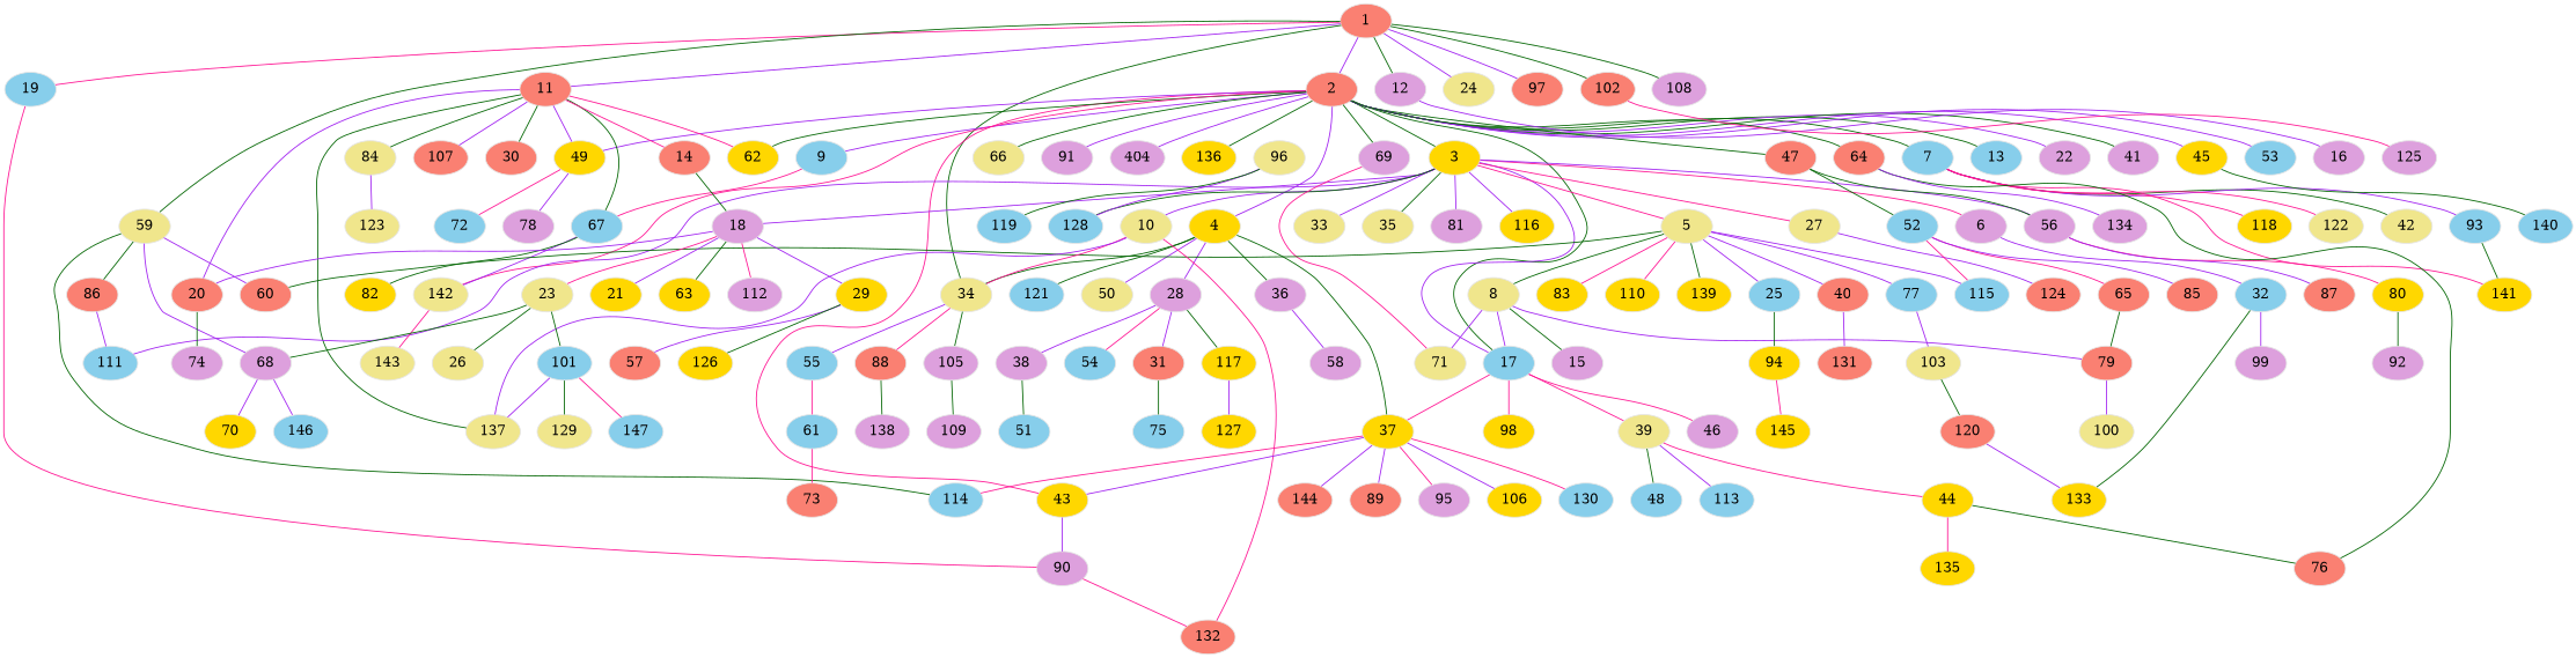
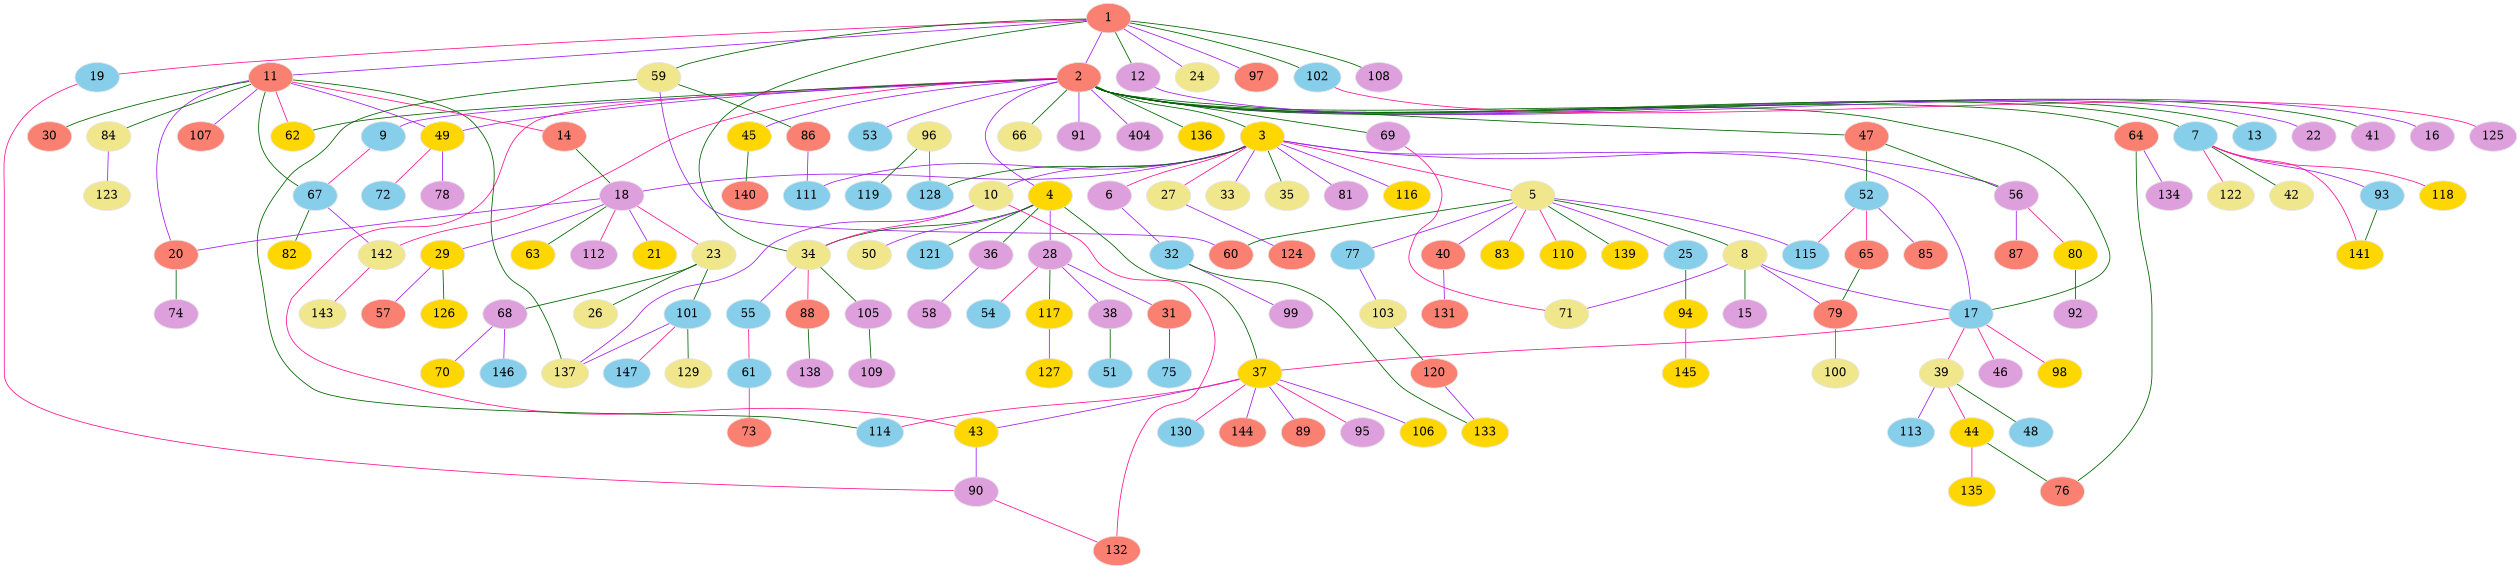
  graph {
    node [color=gray90 fillcolor=plum style=filled]
    edge [color=purple]
    1 [fillcolor=salmon]
    2 [fillcolor=salmon]
    11 [fillcolor=salmon]
    12
    19 [fillcolor=skyblue]
    24 [fillcolor=khaki]
    34 [fillcolor=khaki]
    59 [fillcolor=khaki]
    97 [fillcolor=salmon]
-   102 [fillcolor=salmon]
+   102 [fillcolor=skyblue]
    108
    3 [fillcolor=gold]
    4 [fillcolor=gold]
    7 [fillcolor=skyblue]
    9 [fillcolor=skyblue]
    13 [fillcolor=skyblue]
    17 [fillcolor=skyblue]
    22
    41
    43 [fillcolor=gold]
    45 [fillcolor=gold]
    47 [fillcolor=salmon]
    49 [fillcolor=gold]
    53 [fillcolor=skyblue]
    62 [fillcolor=gold]
    64 [fillcolor=salmon]
    66 [fillcolor=khaki]
    69
    91
    n30 [label=404]
    136 [fillcolor=gold]
    142 [fillcolor=khaki]
    67 [fillcolor=skyblue]
    137 [fillcolor=khaki]
    14 [fillcolor=salmon]
    20 [fillcolor=salmon]
    30 [fillcolor=salmon]
    84 [fillcolor=khaki]
    107 [fillcolor=salmon]
    16
    90
    55 [fillcolor=skyblue]
    88 [fillcolor=salmon]
    105
    60 [fillcolor=salmon]
    68
    114 [fillcolor=skyblue]
    86 [fillcolor=salmon]
    125
    5 [fillcolor=khaki]
    6
    10 [fillcolor=khaki]
    18
    27 [fillcolor=khaki]
    33 [fillcolor=khaki]
    35 [fillcolor=khaki]
    56
    81
    111 [fillcolor=skyblue]
    116 [fillcolor=gold]
    128 [fillcolor=skyblue]
    28
    36
    37 [fillcolor=gold]
    50 [fillcolor=khaki]
    121 [fillcolor=skyblue]
    42 [fillcolor=khaki]
    93 [fillcolor=skyblue]
    118 [fillcolor=gold]
    122 [fillcolor=khaki]
    141 [fillcolor=gold]
    39 [fillcolor=khaki]
    46
    98 [fillcolor=gold]
-   140 [fillcolor=skyblue]
+   140 [fillcolor=salmon]
    52 [fillcolor=skyblue]
    72 [fillcolor=skyblue]
    78
    76 [fillcolor=salmon]
    134
    71 [fillcolor=khaki]
    143 [fillcolor=khaki]
    8 [fillcolor=khaki]
    25 [fillcolor=skyblue]
    40 [fillcolor=salmon]
    77 [fillcolor=skyblue]
    83 [fillcolor=gold]
    110 [fillcolor=gold]
    115 [fillcolor=skyblue]
    139 [fillcolor=gold]
    32 [fillcolor=skyblue]
    132 [fillcolor=salmon]
    21 [fillcolor=gold]
    23 [fillcolor=khaki]
    29 [fillcolor=gold]
    63 [fillcolor=gold]
    112
    124 [fillcolor=salmon]
    80 [fillcolor=gold]
    87 [fillcolor=salmon]
    31 [fillcolor=salmon]
    38
    54 [fillcolor=skyblue]
    117 [fillcolor=gold]
    58
    89 [fillcolor=salmon]
    95
    106 [fillcolor=gold]
    130 [fillcolor=skyblue]
    144 [fillcolor=salmon]
    15
    79 [fillcolor=salmon]
    94 [fillcolor=gold]
    131 [fillcolor=salmon]
    103 [fillcolor=khaki]
    99
    133 [fillcolor=gold]
    96 [fillcolor=khaki]
    119 [fillcolor=skyblue]
    100 [fillcolor=khaki]
    82 [fillcolor=gold]
    74
    123 [fillcolor=khaki]
    44 [fillcolor=gold]
    48 [fillcolor=skyblue]
    113 [fillcolor=skyblue]
    26 [fillcolor=khaki]
    101 [fillcolor=skyblue]
    57 [fillcolor=salmon]
    126 [fillcolor=gold]
    70 [fillcolor=gold]
    146 [fillcolor=skyblue]
    129 [fillcolor=khaki]
    147 [fillcolor=skyblue]
    145 [fillcolor=gold]
    75 [fillcolor=skyblue]
    51 [fillcolor=skyblue]
    127 [fillcolor=gold]
    61 [fillcolor=skyblue]
    138
    109
    135 [fillcolor=gold]
    65 [fillcolor=salmon]
    85 [fillcolor=salmon]
    73 [fillcolor=salmon]
    92
    120 [fillcolor=salmon]
    1 -- 2
    1 -- 11
    1 -- 12 [color=darkgreen]
    1 -- 19 [color=deeppink]
    1 -- 24
    1 -- 34 [color=darkgreen]
    1 -- 59 [color=darkgreen]
    1 -- 97
    1 -- 102 [color=darkgreen]
    1 -- 108 [color=darkgreen]
    2 -- 3 [color=darkgreen]
    2 -- 4
    2 -- 7 [color=darkgreen]
    2 -- 9
    2 -- 13 [color=darkgreen]
    2 -- 17 [color=darkgreen]
    2 -- 22
    2 -- 41 [color=darkgreen]
    2 -- 43 [color=deeppink]
    2 -- 45
    2 -- 47 [color=darkgreen]
    2 -- 49
    2 -- 53
    2 -- 62 [color=darkgreen]
    2 -- 64 [color=darkgreen]
    2 -- 66 [color=darkgreen]
    2 -- 69 [color=darkgreen]
    2 -- 91
    2 -- n30
    2 -- 136 [color=darkgreen]
    2 -- 142 [color=deeppink]
    11 -- 49
    11 -- 62 [color=deeppink]
    11 -- 67 [color=darkgreen]
    11 -- 137 [color=darkgreen]
    11 -- 14 [color=deeppink]
    11 -- 20
    11 -- 30 [color=darkgreen]
    11 -- 84 [color=darkgreen]
    11 -- 107
    12 -- 16
    19 -- 90 [color=deeppink]
    34 -- 55
    34 -- 88 [color=deeppink]
    34 -- 105 [color=darkgreen]
    59 -- 60
-   59 -- 68
    59 -- 114 [color=darkgreen]
    59 -- 86 [color=darkgreen]
    102 -- 125 [color=deeppink]
    3 -- 17
    3 -- 5 [color=deeppink]
    3 -- 6 [color=deeppink]
    3 -- 10
    3 -- 18
    3 -- 27 [color=deeppink]
    3 -- 33
    3 -- 35 [color=darkgreen]
    3 -- 56
    3 -- 81
    3 -- 111
    3 -- 116
    3 -- 128 [color=darkgreen]
    4 -- 34 [color=darkgreen]
    4 -- 28
    4 -- 36 [color=darkgreen]
    4 -- 37 [color=darkgreen]
    4 -- 50
    4 -- 121 [color=darkgreen]
    7 -- 42 [color=darkgreen]
    7 -- 93
    7 -- 118 [color=deeppink]
    7 -- 122 [color=deeppink]
    7 -- 141 [color=deeppink]
    9 -- 67 [color=deeppink]
    17 -- 37 [color=deeppink]
    17 -- 39 [color=deeppink]
    17 -- 46 [color=deeppink]
    17 -- 98 [color=deeppink]
    43 -- 90
    45 -- 140 [color=darkgreen]
    47 -- 56 [color=darkgreen]
    47 -- 52 [color=darkgreen]
    49 -- 72 [color=deeppink]
    49 -- 78
    64 -- 76 [color=darkgreen]
    64 -- 134
    69 -- 71 [color=deeppink]
    142 -- 143 [color=deeppink]
    67 -- 142
    67 -- 82 [color=darkgreen]
    14 -- 18 [color=darkgreen]
    20 -- 74 [color=darkgreen]
    84 -- 123
    90 -- 132 [color=deeppink]
    55 -- 61 [color=deeppink]
    88 -- 138 [color=darkgreen]
    105 -- 109 [color=darkgreen]
    68 -- 70
    68 -- 146
    86 -- 111
    5 -- 60 [color=darkgreen]
    5 -- 8 [color=darkgreen]
    5 -- 25
    5 -- 40
    5 -- 77
    5 -- 83 [color=deeppink]
    5 -- 110 [color=deeppink]
    5 -- 115
    5 -- 139 [color=darkgreen]
    6 -- 32
    10 -- 34 [color=deeppink]
    10 -- 137
    10 -- 132 [color=deeppink]
    18 -- 20
    18 -- 21
    18 -- 23 [color=deeppink]
    18 -- 29
    18 -- 63 [color=darkgreen]
    18 -- 112 [color=deeppink]
    27 -- 124
    56 -- 80 [color=deeppink]
    56 -- 87
    28 -- 31
    28 -- 38
    28 -- 54 [color=deeppink]
    28 -- 117 [color=darkgreen]
    36 -- 58
    37 -- 43
    37 -- 114 [color=deeppink]
    37 -- 89
    37 -- 95 [color=deeppink]
    37 -- 106
    37 -- 130 [color=deeppink]
    37 -- 144
    93 -- 141 [color=darkgreen]
    39 -- 44 [color=deeppink]
    39 -- 48 [color=darkgreen]
    39 -- 113
    52 -- 115 [color=deeppink]
    52 -- 65 [color=deeppink]
    52 -- 85
    8 -- 17
    8 -- 71
    8 -- 15 [color=darkgreen]
    8 -- 79
    25 -- 94 [color=darkgreen]
    40 -- 131
    77 -- 103
    32 -- 99
    32 -- 133 [color=darkgreen]
    23 -- 68 [color=darkgreen]
    23 -- 26 [color=darkgreen]
    23 -- 101 [color=darkgreen]
    29 -- 57
    29 -- 126 [color=darkgreen]
    80 -- 92 [color=darkgreen]
    31 -- 75 [color=darkgreen]
    38 -- 51 [color=darkgreen]
    117 -- 127
    79 -- 100
    94 -- 145 [color=deeppink]
    103 -- 120 [color=darkgreen]
    96 -- 128
    96 -- 119 [color=darkgreen]
    44 -- 76 [color=darkgreen]
    44 -- 135 [color=deeppink]
    101 -- 137
    101 -- 129 [color=darkgreen]
    101 -- 147 [color=deeppink]
    61 -- 73 [color=deeppink]
    65 -- 79 [color=darkgreen]
    120 -- 133
  }
